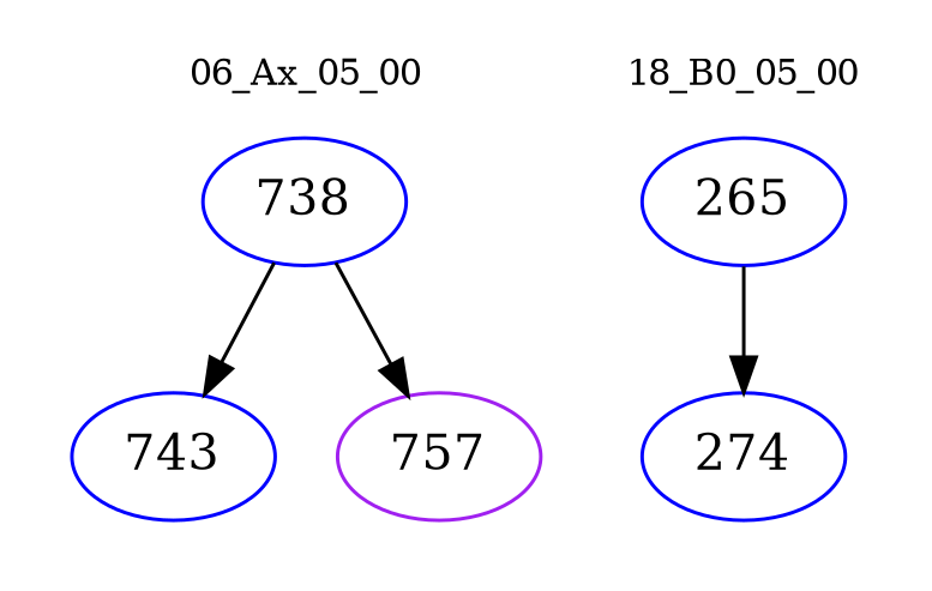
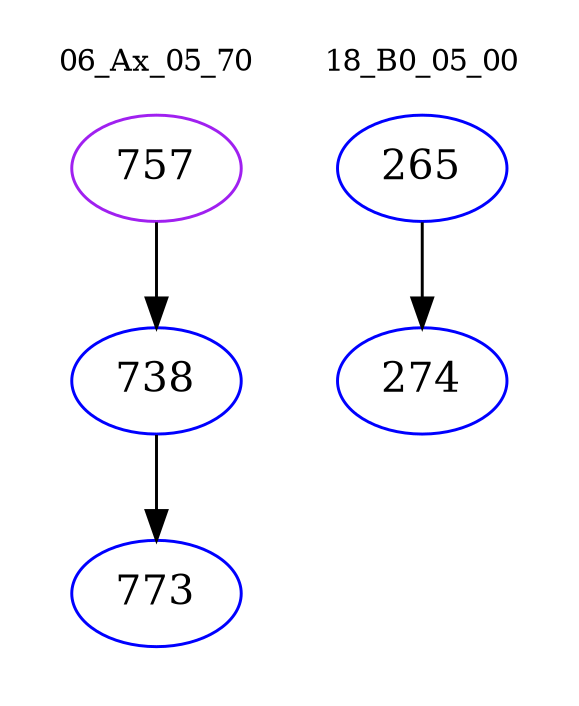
  digraph {
    fontname="DejaVu Serif"
    node [color=blue fontname="DejaVu Serif"]
    edge [color=black fontname="DejaVu Serif"]
    n1 [label=738]
-   n2 [label=743]
+   n2 [label=773]
    n3 [color=purple label=757]
    n4 [label=265]
    n5 [label=274]
    subgraph cluster_1 {
      color=white
      fontsize=10
-     label="06_Ax_05_00"
+     label="06_Ax_05_70"
      n1
      n2
      n3
    }
    subgraph cluster_2 {
      color=white
      fontsize=10
      label="18_B0_05_00"
      n4
      n5
    }
    n1 -> n2
-   n1 -> n3
+   n3 -> n1
    n4 -> n5
  }
